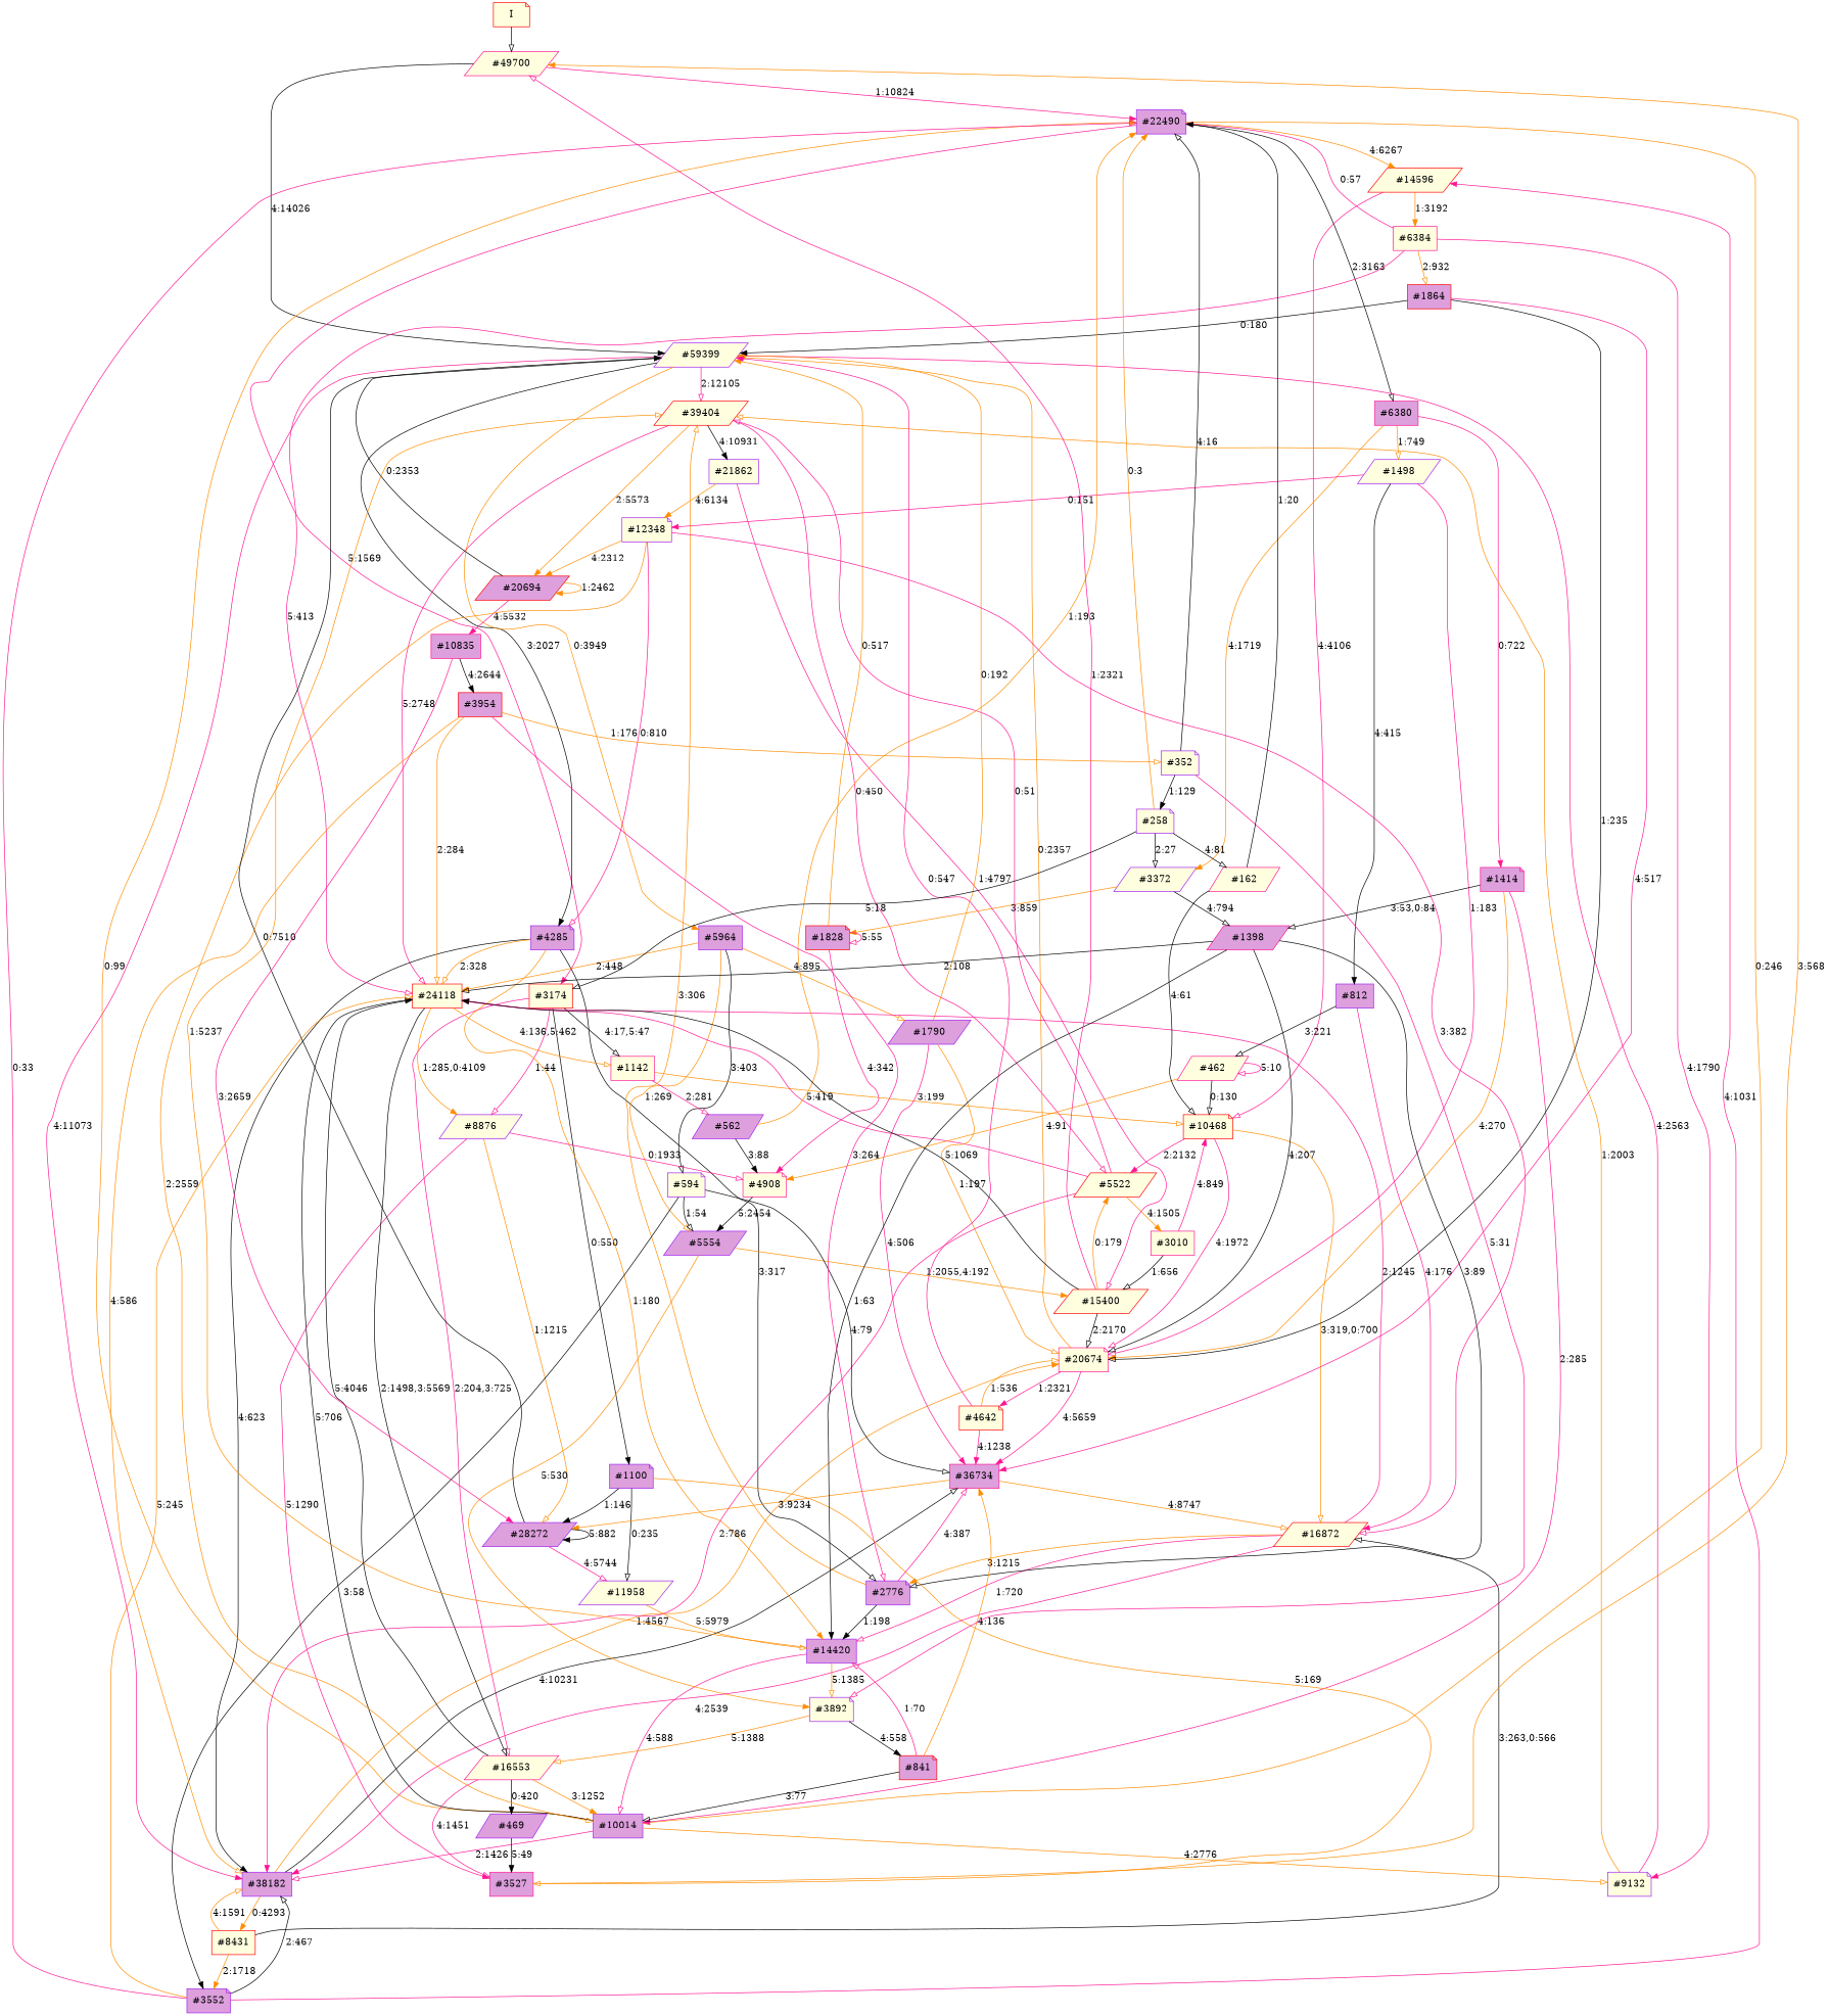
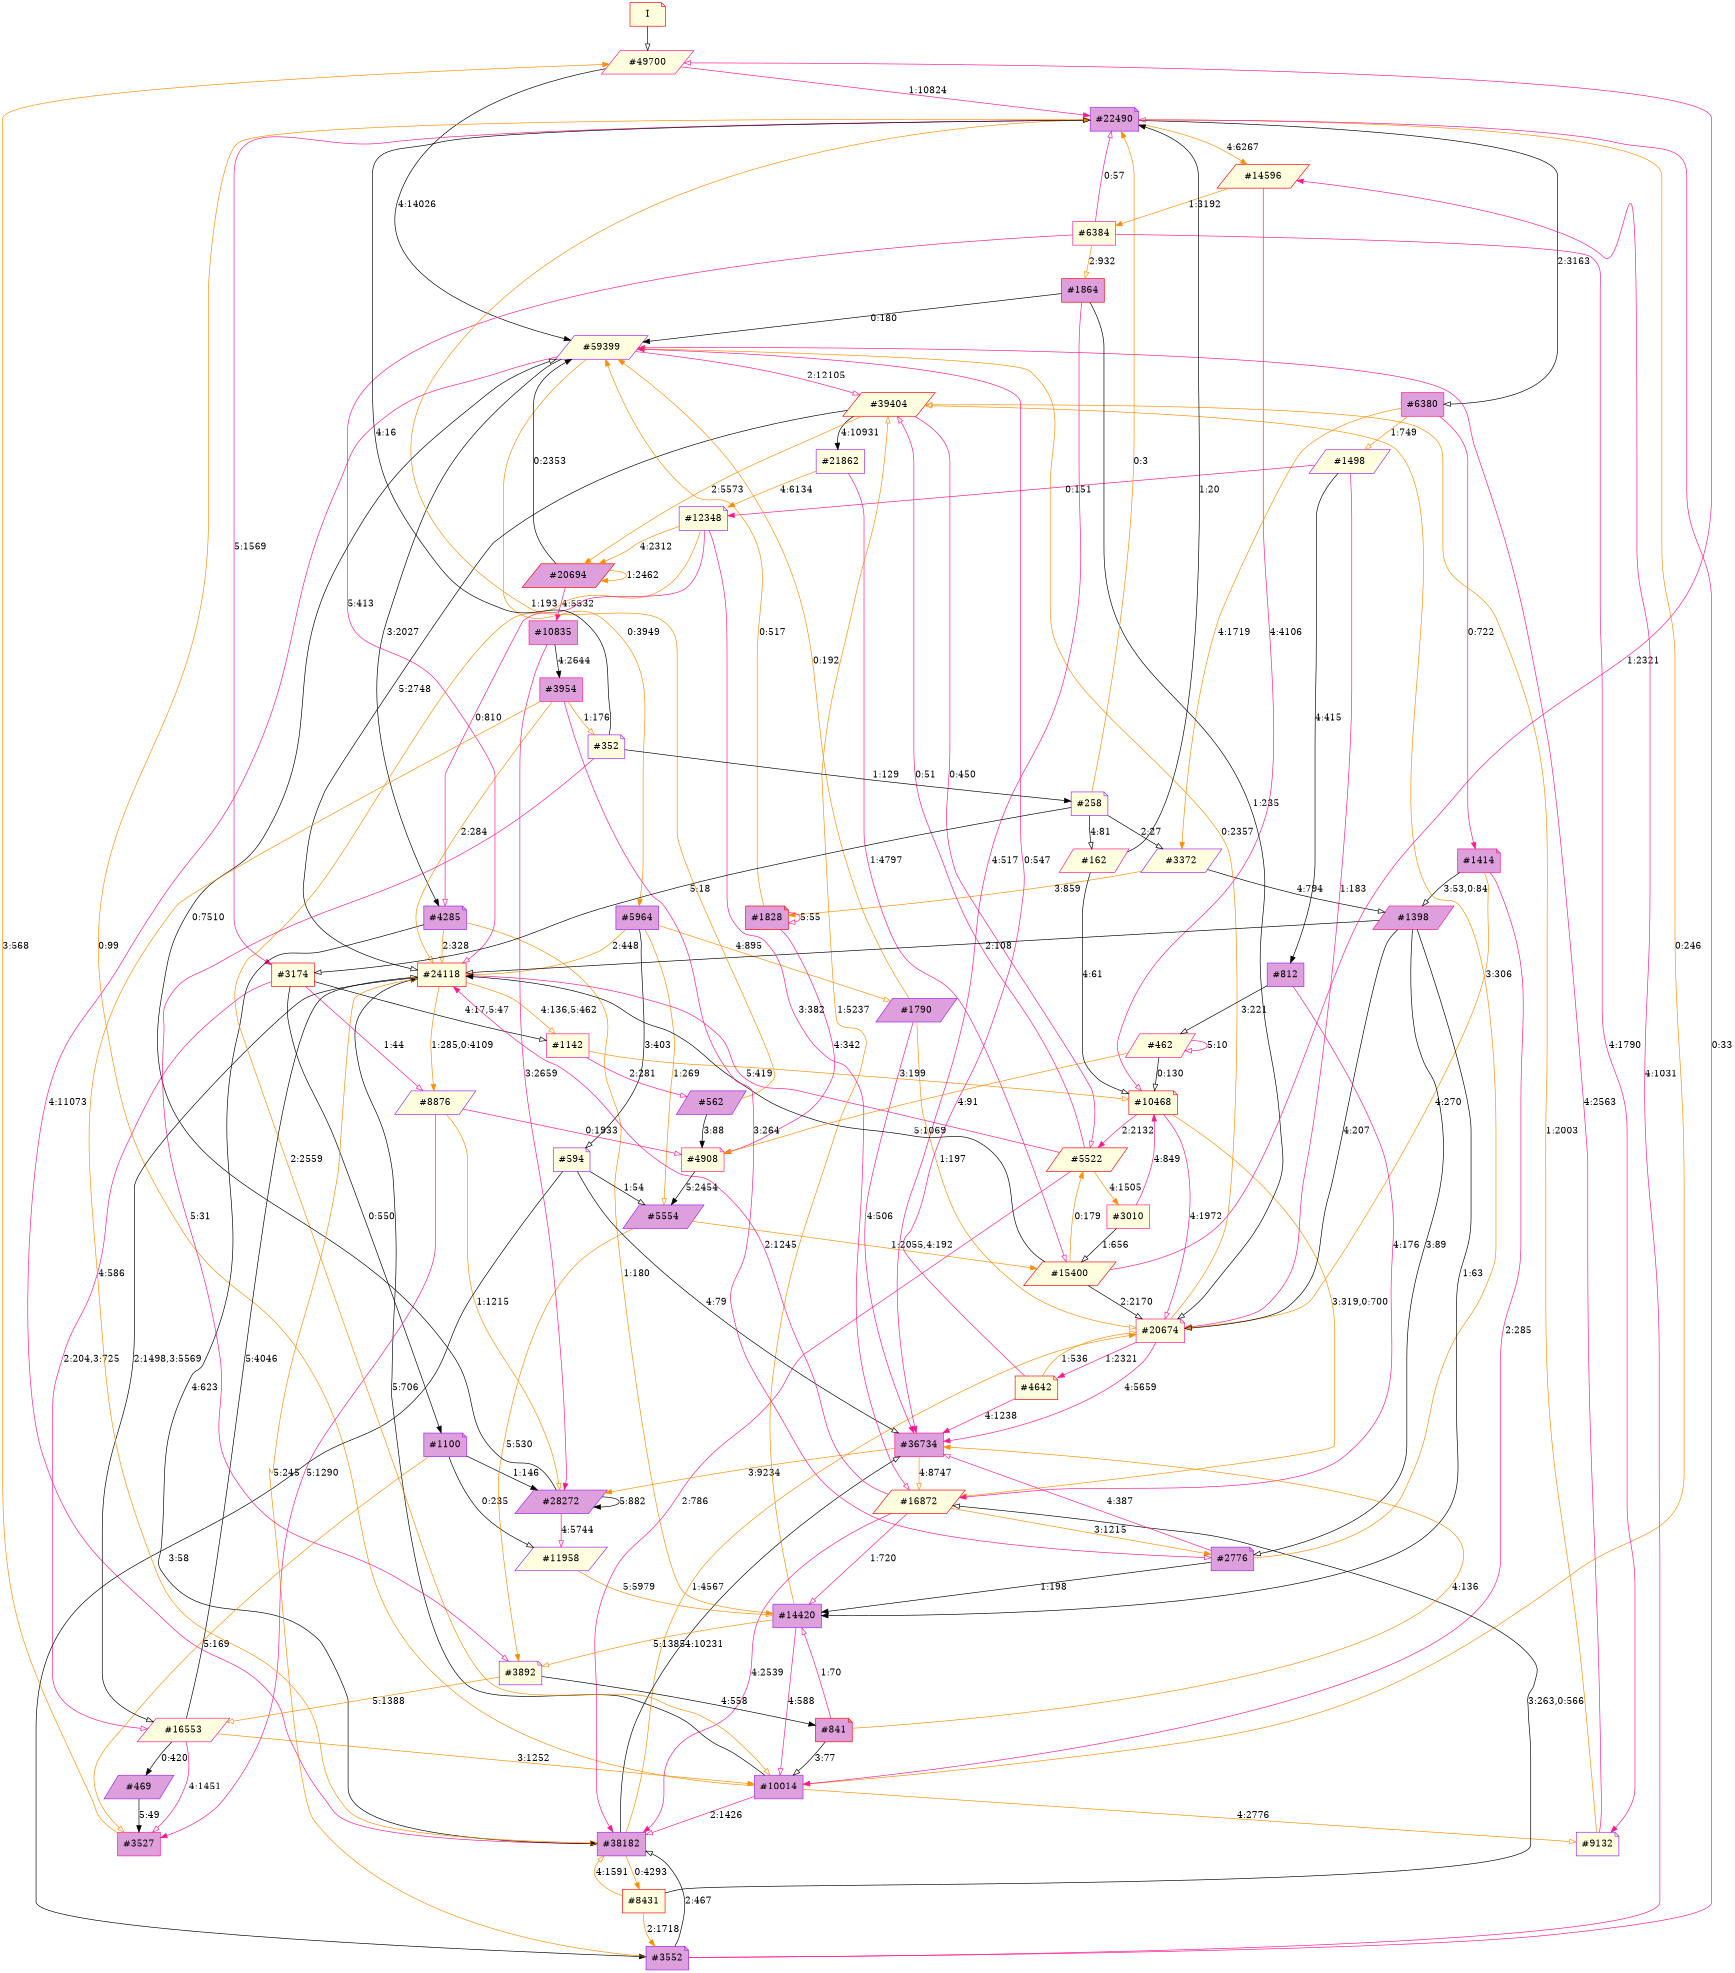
  digraph {
    node [color=purple fillcolor=lightyellow shape=parallelogram style=filled]
    edge [arrowhead=onormal color=darkorange]
    n1 [color=deeppink label="#49700"]
    n2 [fillcolor=plum label="#22490" shape=note]
    n3 [label="#59399"]
    n4 [color=red label="#14596"]
    n5 [color=deeppink fillcolor=plum label="#6380" shape=box]
    n6 [color=red label="#3174" shape=box]
    n7 [fillcolor=plum label="#10014" shape=box]
    n8 [color=red label="#39404"]
    n9 [fillcolor=plum label="#38182" shape=box]
    n10 [fillcolor=plum label="#4285" shape=note]
    n11 [fillcolor=plum label="#5964" shape=box]
    I [color=red shape=note]
    n13 [color=deeppink label="#6384" shape=box]
    n14 [color=red label="#10468" shape=note]
    n15 [label="#3372"]
    n16 [label="#1498"]
    n17 [color=deeppink fillcolor=plum label="#1414" shape=note]
    n18 [color=deeppink label="#1142" shape=box]
    n19 [fillcolor=plum label="#1100" shape=note]
    n20 [color=deeppink label="#16553"]
    n21 [label="#8876"]
    n22 [label="#9132" shape=note]
    n23 [color=red label="#24118" shape=box]
    n24 [color=red label="#5522"]
    n25 [label="#21862" shape=box]
    n26 [color=red fillcolor=plum label="#20694"]
    n27 [color=deeppink label="#20674" shape=note]
    n28 [color=deeppink fillcolor=plum label="#36734" shape=box]
    n29 [color=red label="#8431" shape=box]
    n30 [fillcolor=plum label="#2776" shape=note]
    n31 [fillcolor=plum label="#14420" shape=box]
    n32 [fillcolor=plum label="#5554"]
    n33 [fillcolor=plum label="#1790"]
    n34 [label="#594" shape=note]
    n35 [color=red fillcolor=plum label="#1864" shape=box]
    n36 [color=red label="#16872"]
    n37 [color=deeppink fillcolor=plum label="#1398"]
    n38 [color=red fillcolor=plum label="#1828" shape=note]
    n39 [label="#12348" shape=note]
    n40 [fillcolor=plum label="#812" shape=box]
    n41 [fillcolor=plum label="#562"]
    n42 [fillcolor=plum label="#28272"]
    n43 [color=deeppink fillcolor=plum label="#3527" shape=box]
    n44 [label="#11958"]
    n45 [fillcolor=plum label="#469"]
    n46 [color=deeppink label="#4908" shape=note]
    n47 [color=red label="#4642" shape=note]
    n48 [color=deeppink label="#3010" shape=box]
    n49 [color=red label="#15400"]
    n50 [color=deeppink fillcolor=plum label="#10835" shape=box]
    n51 [label="#3892" shape=note]
    n52 [fillcolor=plum label="#3552" shape=note]
    n53 [color=deeppink label="#462"]
    n54 [color=red fillcolor=plum label="#841" shape=note]
-   n55 [color=red fillcolor=plum label="#3954" shape=box]
+   n55 [color=deeppink fillcolor=plum label="#3954" shape=box]
    n56 [label="#352" shape=note]
    n57 [label="#258" shape=note]
    n58 [color=deeppink label="#162"]
    n1 -> n2 [arrowhead=normal color=deeppink label="1:10824"]
    n1 -> n3 [arrowhead=normal color=black label="4:14026"]
    n2 -> n4 [arrowhead=normal label="4:6267"]
    n2 -> n5 [color=black label="2:3163"]
    n2 -> n6 [arrowhead=normal color=deeppink label="5:1569"]
    n2 -> n7 [label="0:246"]
    n3 -> n8 [color=deeppink label="2:12105"]
    n3 -> n9 [arrowhead=normal color=deeppink label="4:11073"]
    n3 -> n10 [arrowhead=normal color=black label="3:2027"]
    n3 -> n11 [arrowhead=normal label="0:3949"]
    n4 -> n13 [arrowhead=normal label="1:3192"]
    n4 -> n14 [color=deeppink label="4:4106"]
    n5 -> n15 [arrowhead=normal label="4:1719"]
    n5 -> n16 [label="1:749"]
    n5 -> n17 [arrowhead=normal color=deeppink label="0:722"]
    n6 -> n18 [color=black label="4:17,5:47"]
    n6 -> n19 [arrowhead=normal color=black label="0:550"]
    n6 -> n20 [color=deeppink label="2:204,3:725"]
    n6 -> n21 [color=deeppink label="1:44"]
    n7 -> n2 [arrowhead=normal label="0:99"]
    n7 -> n9 [color=deeppink label="2:1426"]
    n7 -> n22 [label="4:2776"]
    n7 -> n23 [arrowhead=normal color=black label="5:706"]
-   n8 -> n23 [color=deeppink label="5:2748"]
+   n8 -> n23 [color=black label="5:2748"]
    n8 -> n24 [color=deeppink label="0:450"]
    n8 -> n25 [arrowhead=normal color=black label="4:10931"]
    n8 -> n26 [arrowhead=normal label="2:5573"]
    n9 -> n27 [arrowhead=normal label="1:4567"]
    n9 -> n28 [color=black label="4:10231"]
    n9 -> n29 [arrowhead=normal label="0:4293"]
    n10 -> n9 [arrowhead=normal color=black label="4:623"]
    n10 -> n23 [label="2:328"]
-   n10 -> n30 [color=black label="3:317"]
    n10 -> n31 [arrowhead=normal label="1:180"]
    n11 -> n23 [arrowhead=normal label="2:448"]
    n11 -> n32 [label="1:269"]
    n11 -> n33 [label="4:895"]
    n11 -> n34 [color=black label="3:403"]
    I -> n1 [color=black]
    n13 -> n2 [color=deeppink label="0:57"]
    n13 -> n22 [arrowhead=normal color=deeppink label="4:1790"]
    n13 -> n23 [color=deeppink label="5:413"]
    n13 -> n35 [label="2:932"]
    n14 -> n24 [arrowhead=normal color=deeppink label="2:2132"]
    n14 -> n27 [color=deeppink label="4:1972"]
    n14 -> n36 [label="3:319,0:700"]
    n15 -> n37 [color=black label="4:794"]
    n15 -> n38 [arrowhead=normal label="3:859"]
    n16 -> n27 [color=deeppink label="1:183"]
    n16 -> n39 [arrowhead=normal color=deeppink label="0:151"]
    n16 -> n40 [arrowhead=normal color=black label="4:415"]
    n17 -> n7 [arrowhead=normal color=deeppink label="2:285"]
    n17 -> n27 [arrowhead=normal label="4:270"]
    n17 -> n37 [color=black label="3:53,0:84"]
    n18 -> n14 [label="3:199"]
    n18 -> n41 [color=deeppink label="2:281"]
    n19 -> n42 [arrowhead=normal color=black label="1:146"]
    n19 -> n43 [label="5:169"]
    n19 -> n44 [color=black label="0:235"]
    n20 -> n7 [arrowhead=normal label="3:1252"]
    n20 -> n23 [color=black label="5:4046"]
    n20 -> n43 [color=deeppink label="4:1451"]
    n20 -> n45 [arrowhead=normal color=black label="0:420"]
    n21 -> n42 [label="1:1215"]
    n21 -> n43 [arrowhead=normal color=deeppink label="5:1290"]
    n21 -> n46 [color=deeppink label="0:1933"]
    n22 -> n3 [arrowhead=normal color=deeppink label="4:2563"]
    n22 -> n8 [label="1:2003"]
    n23 -> n18 [label="4:136,5:462"]
    n23 -> n20 [color=black label="2:1498,3:5569"]
    n23 -> n21 [arrowhead=normal label="1:285,0:4109"]
    n24 -> n8 [color=deeppink label="0:51"]
    n24 -> n9 [arrowhead=normal color=deeppink label="2:786"]
    n24 -> n23 [color=deeppink label="5:419"]
    n24 -> n48 [arrowhead=normal label="4:1505"]
    n25 -> n39 [arrowhead=normal label="4:6134"]
    n25 -> n49 [color=deeppink label="1:4797"]
    n26 -> n3 [arrowhead=normal color=black label="0:2353"]
    n26 -> n26 [arrowhead=normal label="1:2462"]
    n26 -> n50 [arrowhead=normal color=deeppink label="4:5532"]
    n27 -> n3 [arrowhead=normal label="0:2357"]
    n27 -> n28 [arrowhead=normal color=deeppink label="4:5659"]
    n27 -> n47 [arrowhead=normal color=deeppink label="1:2321"]
    n28 -> n36 [label="4:8747"]
    n28 -> n42 [arrowhead=normal label="3:9234"]
    n29 -> n9 [label="4:1591"]
    n29 -> n36 [color=black label="3:263,0:566"]
    n29 -> n52 [arrowhead=normal label="2:1718"]
    n30 -> n8 [label="3:306"]
    n30 -> n28 [color=deeppink label="4:387"]
    n30 -> n31 [arrowhead=normal color=black label="1:198"]
    n31 -> n7 [color=deeppink label="4:588"]
    n31 -> n8 [label="1:5237"]
    n31 -> n51 [label="5:1385"]
    n32 -> n49 [arrowhead=normal label="1:2055,4:192"]
    n32 -> n51 [arrowhead=normal label="5:530"]
    n33 -> n3 [arrowhead=normal label="0:192"]
    n33 -> n27 [label="1:197"]
    n33 -> n28 [arrowhead=normal color=deeppink label="4:506"]
    n34 -> n28 [color=black label="4:79"]
    n34 -> n32 [color=black label="1:54"]
    n34 -> n52 [arrowhead=normal color=black label="3:58"]
    n35 -> n3 [arrowhead=normal color=black label="0:180"]
    n35 -> n27 [color=black label="1:235"]
    n35 -> n28 [arrowhead=normal color=deeppink label="4:517"]
    n36 -> n9 [arrowhead=normal color=deeppink label="4:2539"]
    n36 -> n23 [arrowhead=normal color=deeppink label="2:1245"]
    n36 -> n30 [arrowhead=normal label="3:1215"]
    n36 -> n31 [color=deeppink label="1:720"]
    n37 -> n23 [color=black label="2:108"]
    n37 -> n27 [color=black label="4:207"]
    n37 -> n30 [color=black label="3:89"]
    n37 -> n31 [arrowhead=normal color=black label="1:63"]
    n38 -> n3 [arrowhead=normal label="0:517"]
    n38 -> n38 [color=deeppink label="5:55"]
    n38 -> n46 [arrowhead=normal color=deeppink label="4:342"]
    n39 -> n7 [label="2:2559"]
    n39 -> n10 [color=deeppink label="0:810"]
    n39 -> n26 [arrowhead=normal label="4:2312"]
    n39 -> n36 [color=deeppink label="3:382"]
    n40 -> n36 [arrowhead=normal color=deeppink label="4:176"]
    n40 -> n53 [color=black label="3:221"]
    n41 -> n2 [arrowhead=normal label="1:193"]
    n41 -> n46 [arrowhead=normal color=black label="3:88"]
    n42 -> n3 [color=black label="0:7510"]
    n42 -> n42 [arrowhead=normal color=black label="5:882"]
    n42 -> n44 [color=deeppink label="4:5744"]
    n43 -> n1 [arrowhead=normal label="3:568"]
    n44 -> n31 [label="5:5979"]
    n45 -> n43 [arrowhead=normal color=black label="5:49"]
    n46 -> n32 [arrowhead=normal color=black label="5:2454"]
    n47 -> n3 [arrowhead=normal color=deeppink label="0:547"]
    n47 -> n27 [label="1:536"]
    n47 -> n28 [arrowhead=normal color=deeppink label="4:1238"]
    n48 -> n14 [arrowhead=normal color=deeppink label="4:849"]
    n48 -> n49 [color=black label="1:656"]
    n49 -> n1 [color=deeppink label="1:2321"]
    n49 -> n23 [arrowhead=normal color=black label="5:1069"]
    n49 -> n24 [arrowhead=normal label="0:179"]
    n49 -> n27 [color=black label="2:2170"]
    n50 -> n42 [arrowhead=normal color=deeppink label="3:2659"]
    n50 -> n55 [arrowhead=normal color=black label="4:2644"]
    n51 -> n20 [label="5:1388"]
    n51 -> n54 [arrowhead=normal color=black label="4:558"]
    n52 -> n2 [color=deeppink label="0:33"]
    n52 -> n4 [arrowhead=normal color=deeppink label="4:1031"]
    n52 -> n9 [color=black label="2:467"]
    n52 -> n23 [label="5:245"]
    n53 -> n14 [color=black label="0:130"]
    n53 -> n46 [arrowhead=normal label="4:91"]
    n53 -> n53 [color=deeppink label="5:10"]
    n54 -> n7 [color=black label="3:77"]
    n54 -> n28 [arrowhead=normal label="4:136"]
    n54 -> n31 [color=deeppink label="1:70"]
    n55 -> n9 [label="4:586"]
    n55 -> n23 [label="2:284"]
    n55 -> n30 [color=deeppink label="3:264"]
    n55 -> n56 [label="1:176"]
    n56 -> n2 [color=black label="4:16"]
    n56 -> n51 [color=deeppink label="5:31"]
    n56 -> n57 [arrowhead=normal color=black label="1:129"]
    n57 -> n2 [arrowhead=normal label="0:3"]
    n57 -> n6 [color=black label="5:18"]
    n57 -> n15 [color=black label="2:27"]
    n57 -> n58 [color=black label="4:81"]
    n58 -> n2 [arrowhead=normal color=black label="1:20"]
    n58 -> n14 [color=black label="4:61"]
  }
